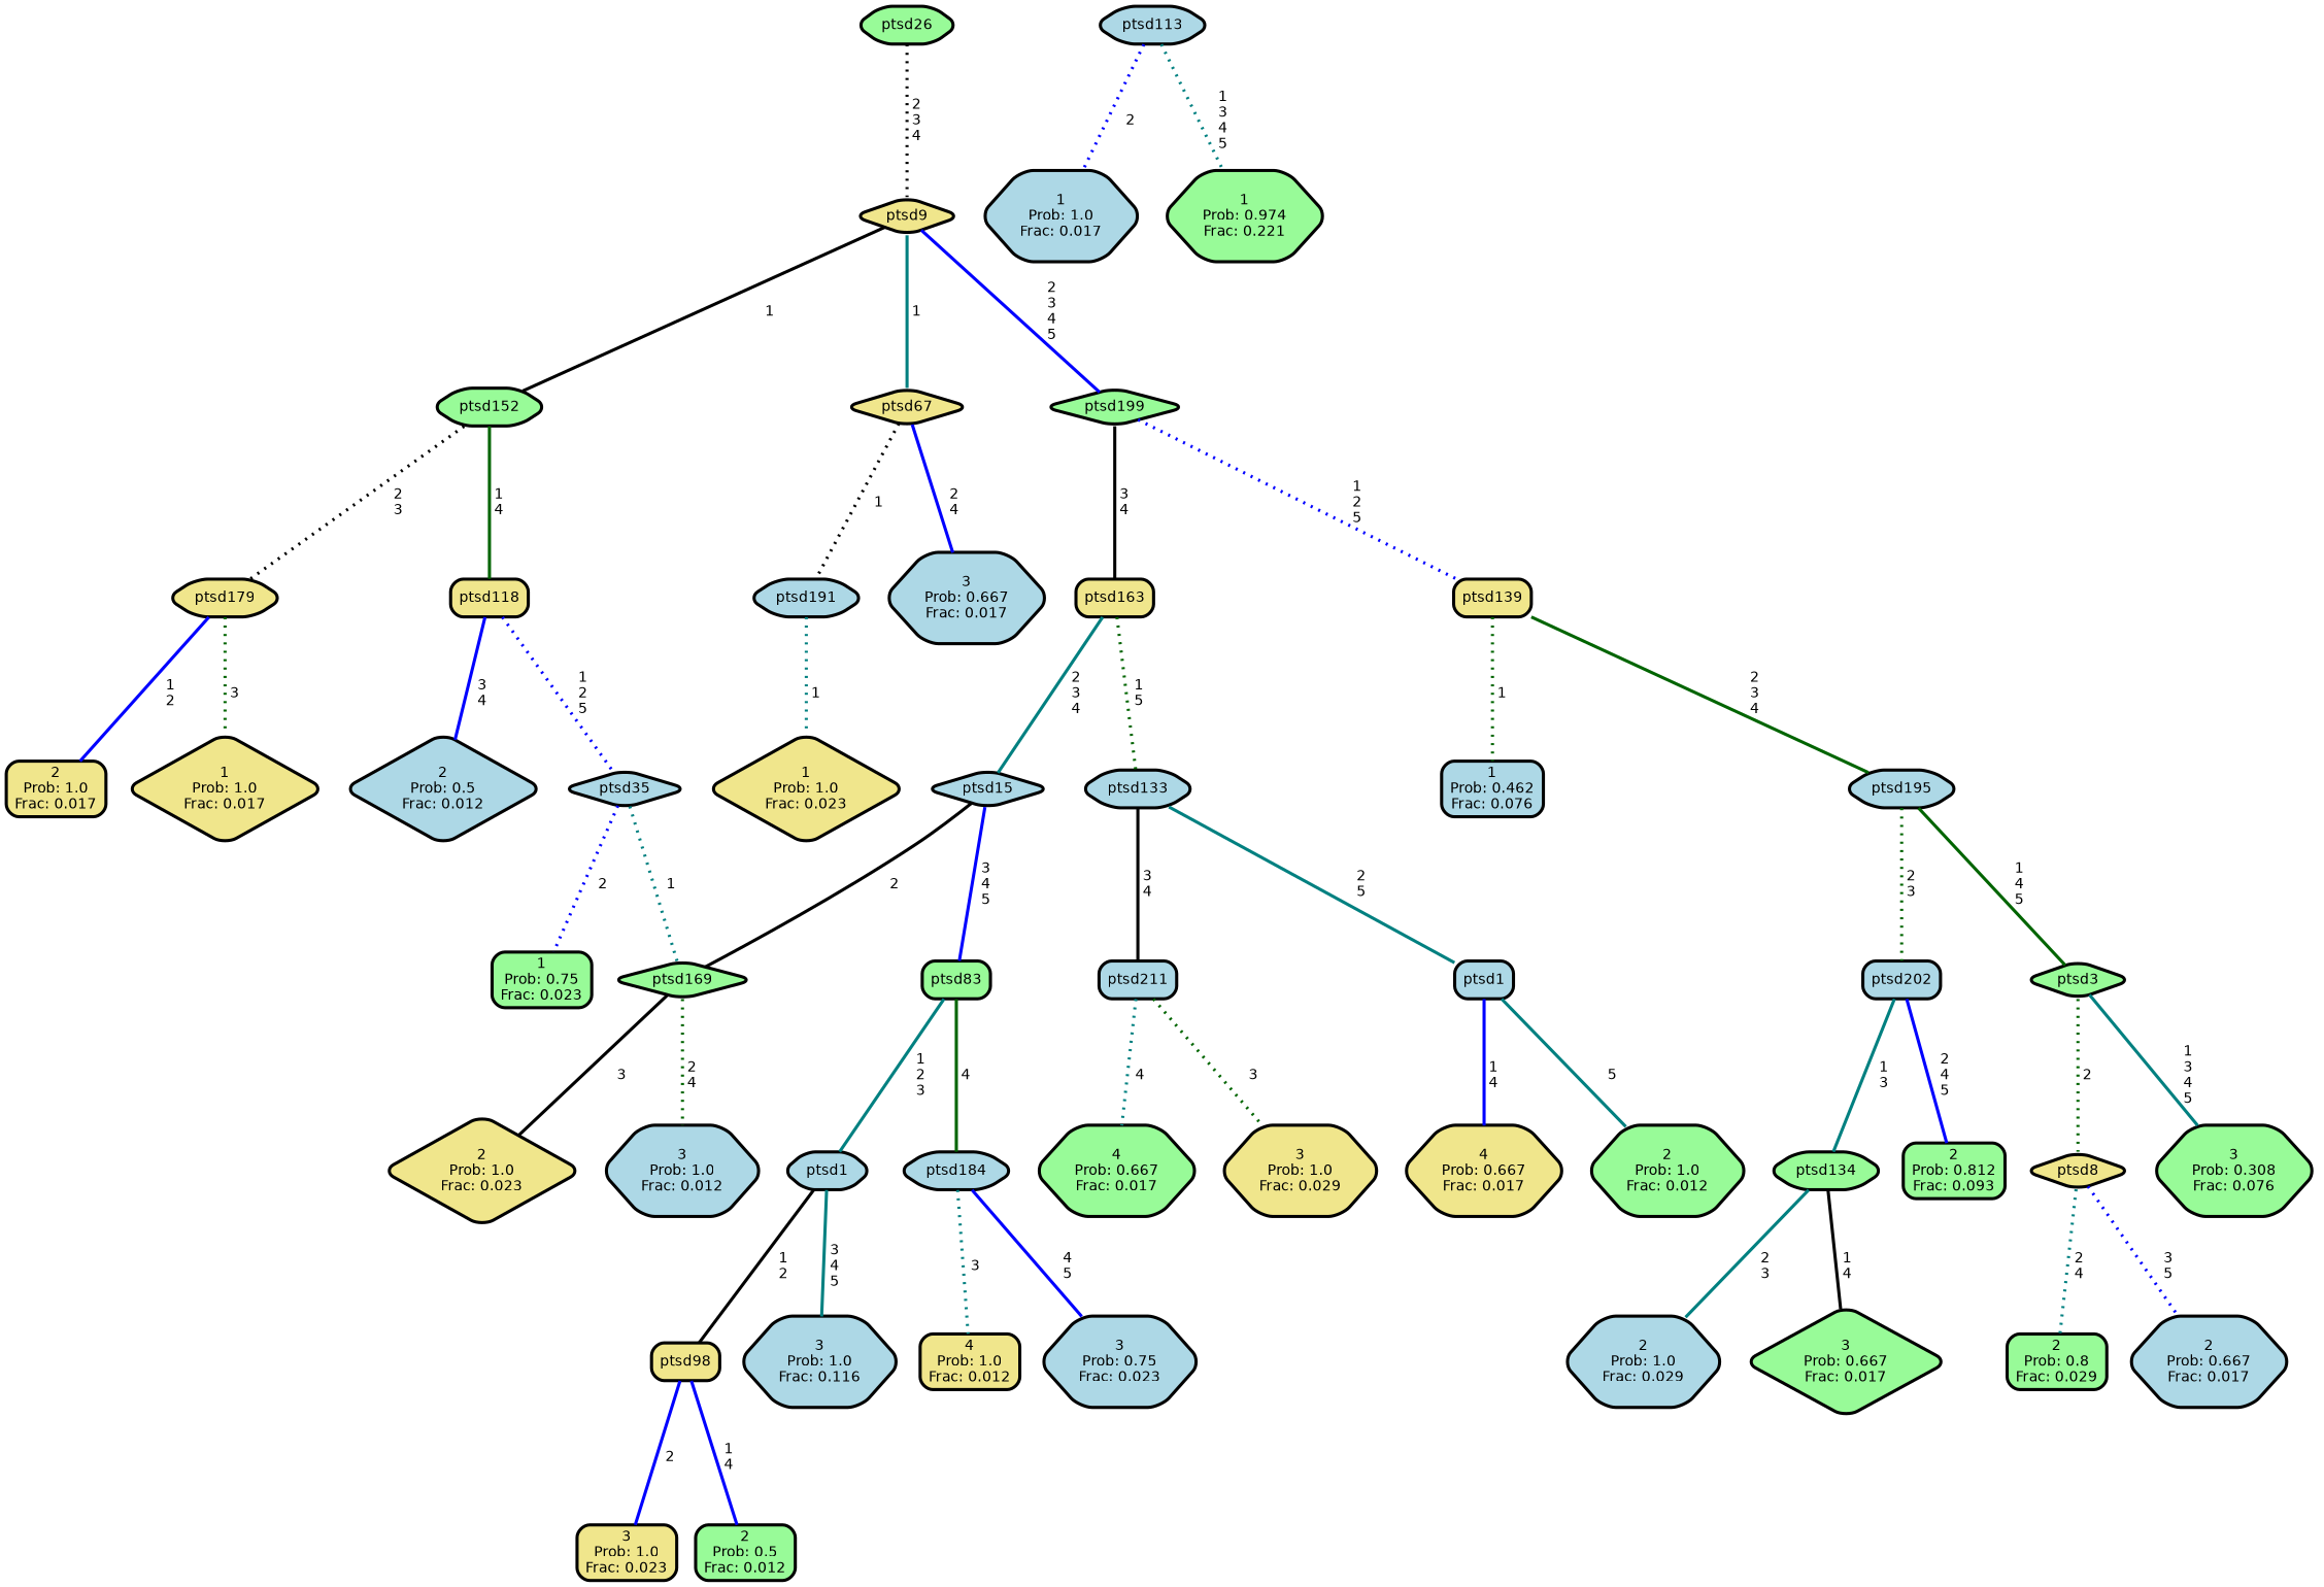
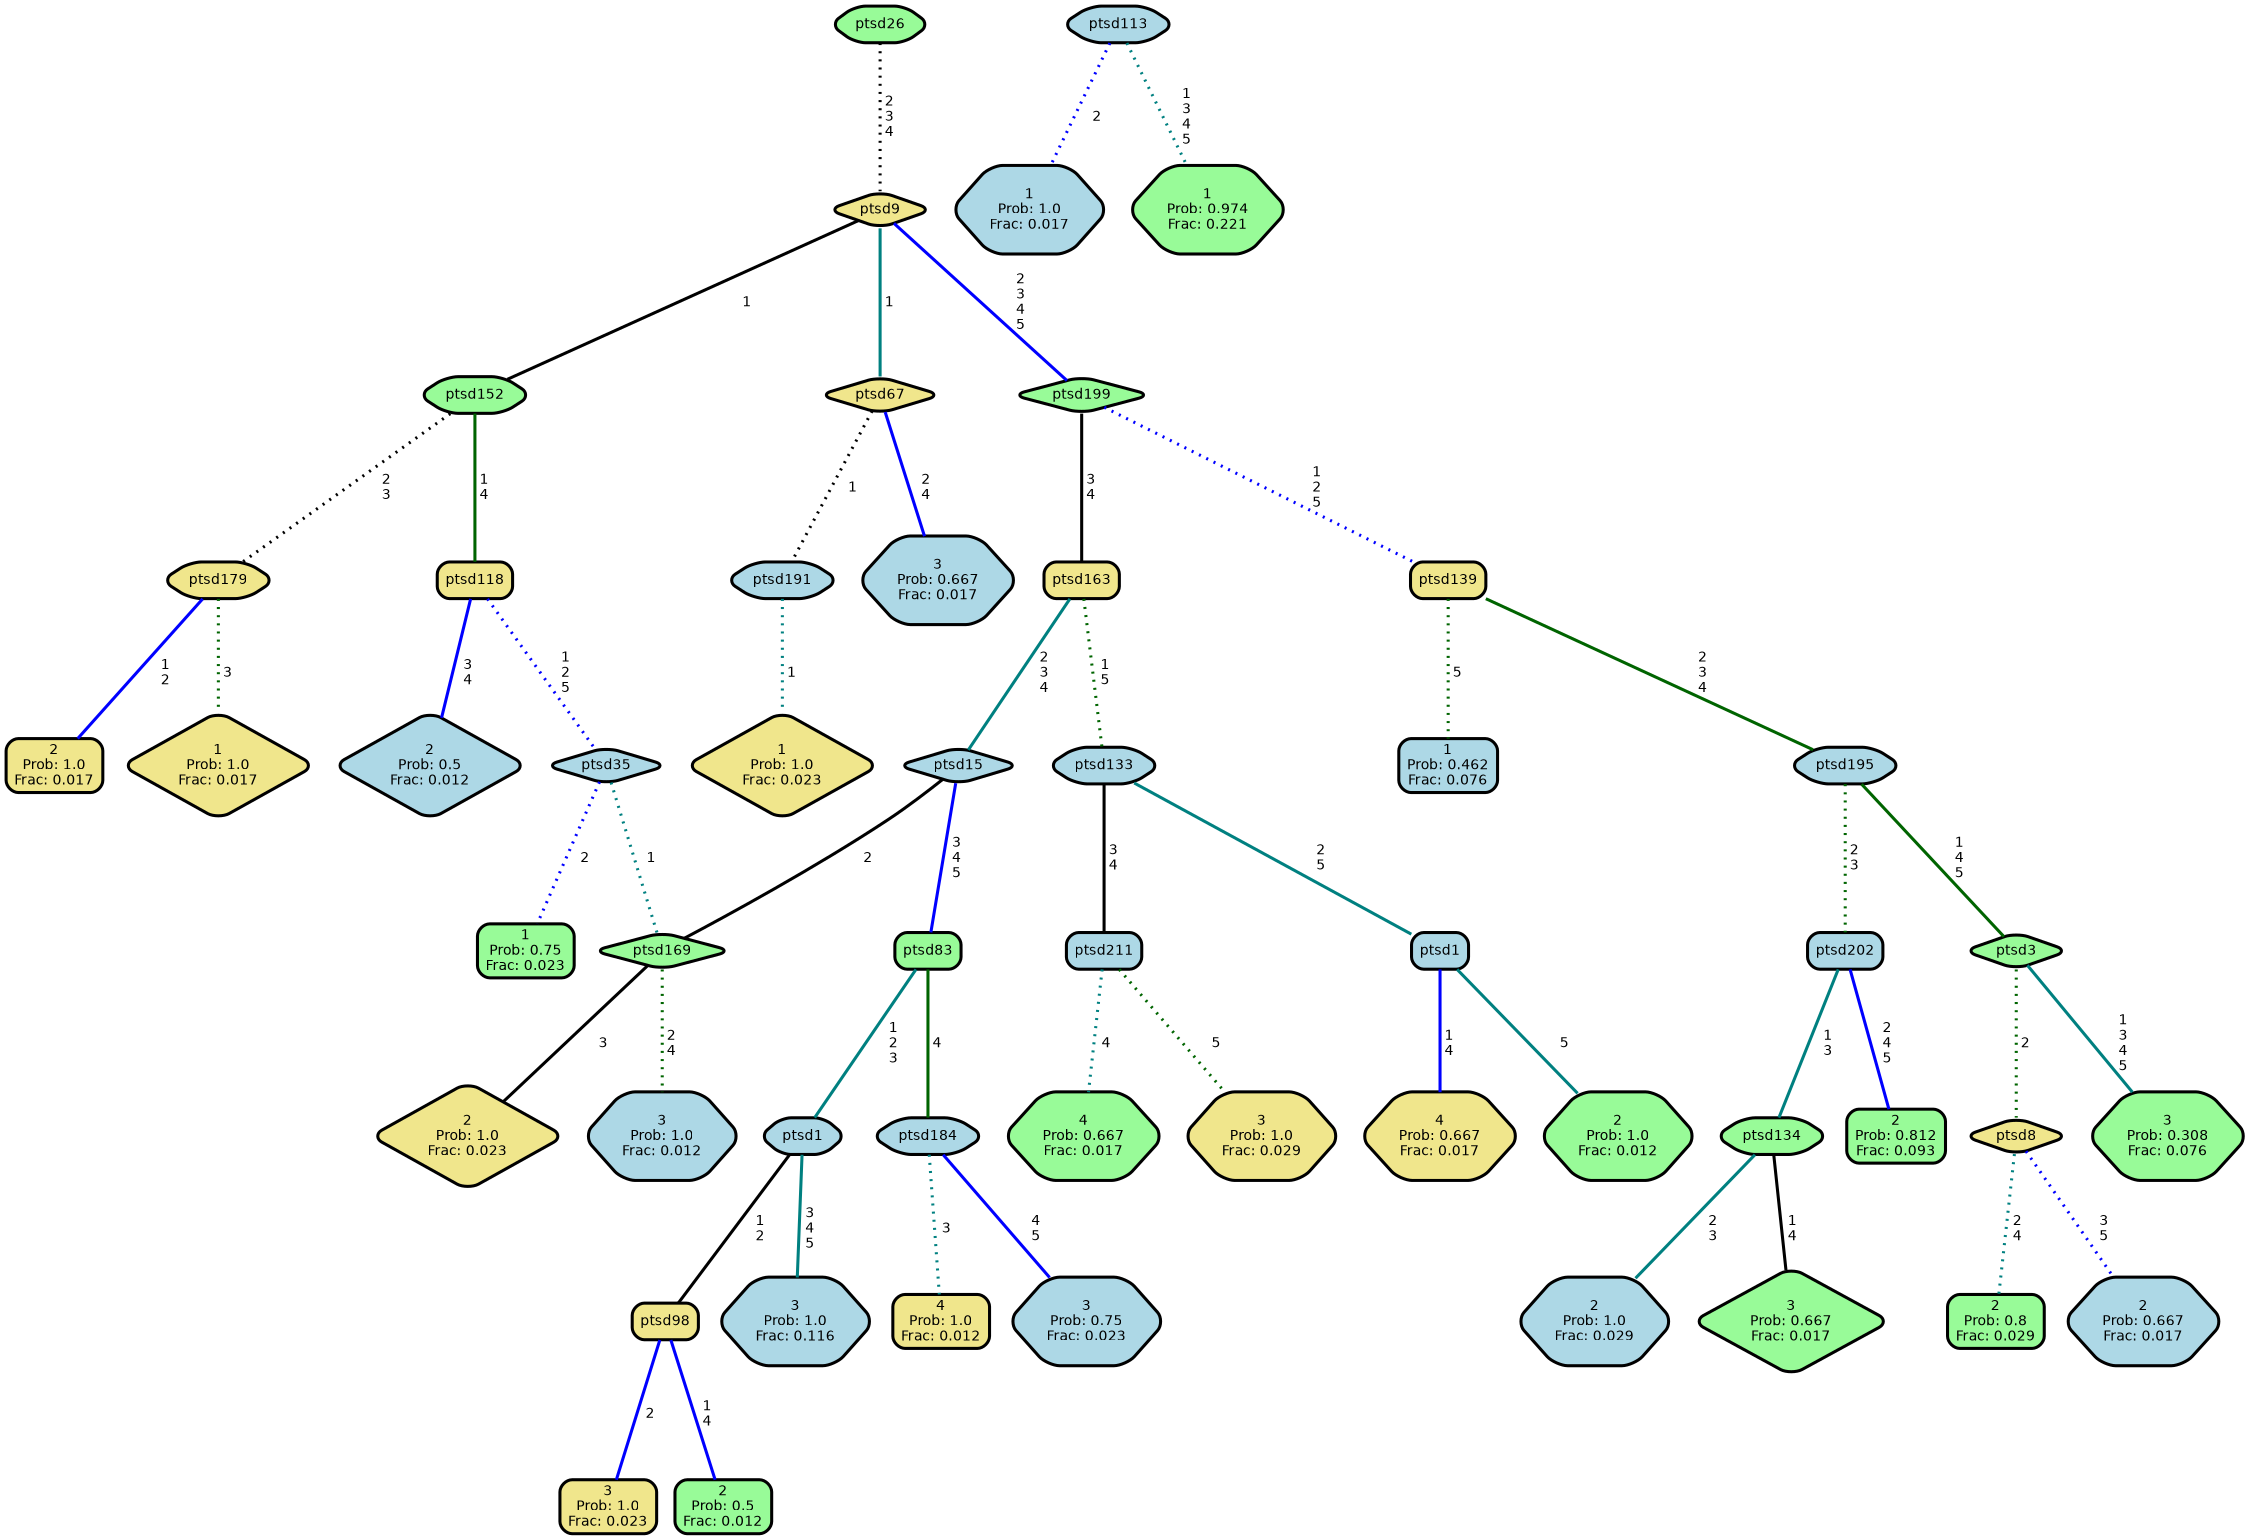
  graph {
    ranksep="0 equally"
    splines=straight
    node [color=black fillcolor=lightblue fontcolor=black fontname=helvetica penwidth=3 shape=hexagon style="filled, rounded"]
    edge [color=blue fontname=helvetica penwidth=3 style=solid]
    n1 [fillcolor=khaki label="2\nProb: 1.0\nFrac: 0.017" shape=box]
    n2 [fillcolor=khaki label=ptsd179]
    n3 [fillcolor=khaki label="1\nProb: 1.0\nFrac: 0.017" shape=diamond]
    n4 [fillcolor=palegreen label=ptsd152]
    n5 [fillcolor=khaki label=ptsd118 shape=box]
    n6 [label="2\nProb: 0.5\nFrac: 0.012" shape=diamond]
    n7 [label=ptsd35 shape=diamond]
    n8 [fillcolor=palegreen label="1\nProb: 0.75\nFrac: 0.023" shape=box]
    n9 [fillcolor=palegreen label=ptsd169 shape=diamond]
    n10 [label="1\nProb: 1.0\nFrac: 0.017"]
    n11 [label=ptsd113]
    n12 [fillcolor=palegreen label="1\nProb: 0.974\nFrac: 0.221"]
    n13 [fillcolor=palegreen label=ptsd26]
    n14 [fillcolor=khaki label=ptsd9 shape=diamond]
    n15 [fillcolor=khaki label=ptsd67 shape=diamond]
    n16 [fillcolor=palegreen label=ptsd199 shape=diamond]
    n17 [fillcolor=khaki label="1\nProb: 1.0\nFrac: 0.023" shape=diamond]
    n18 [label=ptsd191]
    n19 [label="3\nProb: 0.667\nFrac: 0.017"]
    n20 [fillcolor=khaki label=ptsd163 shape=box]
    n21 [fillcolor=khaki label=ptsd139 shape=box]
    n22 [fillcolor=khaki label="2\nProb: 1.0\nFrac: 0.023" shape=diamond]
    n23 [label="3\nProb: 1.0\nFrac: 0.012"]
    n24 [label=ptsd15 shape=diamond]
    n25 [fillcolor=palegreen label=ptsd83 shape=box]
    n26 [label=ptsd1]
    n27 [label=ptsd184]
    n28 [fillcolor=khaki label="3\nProb: 1.0\nFrac: 0.023" shape=box]
    n29 [fillcolor=khaki label=ptsd98 shape=box]
    n30 [fillcolor=palegreen label="2\nProb: 0.5\nFrac: 0.012" shape=box]
    n31 [label="3\nProb: 1.0\nFrac: 0.116"]
    n32 [fillcolor=khaki label="4\nProb: 1.0\nFrac: 0.012" shape=box]
    n33 [label="3\nProb: 0.75\nFrac: 0.023"]
    n34 [label=ptsd133]
    n35 [label=ptsd211 shape=box]
    n36 [label=ptsd1 shape=box]
    n37 [fillcolor=palegreen label="4\nProb: 0.667\nFrac: 0.017"]
    n38 [fillcolor=khaki label="3\nProb: 1.0\nFrac: 0.029"]
    n39 [fillcolor=khaki label="4\nProb: 0.667\nFrac: 0.017"]
    n40 [fillcolor=palegreen label="2\nProb: 1.0\nFrac: 0.012"]
    n41 [label="1\nProb: 0.462\nFrac: 0.076" shape=box]
    n42 [label=ptsd195]
    n43 [label=ptsd202 shape=box]
    n44 [fillcolor=palegreen label=ptsd3 shape=diamond]
    n45 [label="2\nProb: 1.0\nFrac: 0.029"]
    n46 [fillcolor=palegreen label=ptsd134]
    n47 [fillcolor=palegreen label="3\nProb: 0.667\nFrac: 0.017" shape=diamond]
    n48 [fillcolor=palegreen label="2\nProb: 0.812\nFrac: 0.093" shape=box]
    n49 [fillcolor=khaki label=ptsd8 shape=diamond]
    n50 [fillcolor=palegreen label="3\nProb: 0.308\nFrac: 0.076"]
    n51 [fillcolor=palegreen label="2\nProb: 0.8\nFrac: 0.029" shape=box]
    n52 [label="2\nProb: 0.667\nFrac: 0.017"]
    subgraph sub_1 {
      rank=same
    }
    n2 -- n1 [label=" 1\n 2"]
    n2 -- n3 [color=darkgreen label=" 3" style=dotted]
    n4 -- n2 [color=black label=" 2\n 3" style=dotted]
    n4 -- n5 [color=darkgreen label=" 1\n 4" style=bold]
    n5 -- n6 [label=" 3\n 4"]
    n5 -- n7 [label=" 1\n 2\n 5" style=dotted]
    n7 -- n8 [label=" 2" style=dotted]
    n7 -- n9 [color=teal label=" 1" style=dotted]
    n9 -- n22 [color=black label=" 3"]
    n9 -- n23 [color=darkgreen label=" 2\n 4" style=dotted]
    n11 -- n10 [label=" 2" style=dotted]
    n11 -- n12 [color=teal label=" 1\n 3\n 4\n 5" style=dotted]
    n13 -- n14 [color=black label=" 2\n 3\n 4" style=dotted]
    n14 -- n4 [color=black label=" 1"]
    n14 -- n15 [color=teal label=" 1" style=bold]
    n14 -- n16 [label=" 2\n 3\n 4\n 5" style=bold]
    n15 -- n18 [color=black label=" 1" style=dotted]
    n15 -- n19 [label=" 2\n 4"]
    n16 -- n20 [color=black label=" 3\n 4"]
    n16 -- n21 [label=" 1\n 2\n 5" style=dotted]
    n18 -- n17 [color=teal label=" 1" style=dotted]
    n20 -- n24 [color=teal label=" 2\n 3\n 4"]
    n20 -- n34 [color=darkgreen label=" 1\n 5" style=dotted]
-   n21 -- n41 [color=darkgreen label=" 1" style=dotted]
+   n21 -- n41 [color=darkgreen label=" 5" style=dotted]
    n21 -- n42 [color=darkgreen label=" 2\n 3\n 4" style=bold]
    n24 -- n9 [color=black label=" 2"]
    n24 -- n25 [label=" 3\n 4\n 5" style=bold]
    n25 -- n26 [color=teal label=" 1\n 2\n 3"]
    n25 -- n27 [color=darkgreen label=" 4" style=bold]
    n26 -- n29 [color=black label=" 1\n 2"]
    n26 -- n31 [color=teal label=" 3\n 4\n 5"]
    n27 -- n32 [color=teal label=" 3" style=dotted]
    n27 -- n33 [label=" 4\n 5"]
    n29 -- n28 [label=" 2"]
    n29 -- n30 [label=" 1\n 4"]
    n34 -- n35 [color=black label=" 3\n 4" style=bold]
    n34 -- n36 [color=teal label=" 2\n 5"]
    n35 -- n37 [color=teal label=" 4" style=dotted]
-   n35 -- n38 [color=darkgreen label=" 3" style=dotted]
+   n35 -- n38 [color=darkgreen label=" 5" style=dotted]
    n36 -- n39 [label=" 1\n 4"]
    n36 -- n40 [color=teal label=" 5"]
    n42 -- n43 [color=darkgreen label=" 2\n 3" style=dotted]
    n42 -- n44 [color=darkgreen label=" 1\n 4\n 5" style=bold]
    n43 -- n46 [color=teal label=" 1\n 3"]
    n43 -- n48 [label=" 2\n 4\n 5" style=bold]
    n44 -- n49 [color=darkgreen label=" 2" style=dotted]
    n44 -- n50 [color=teal label=" 1\n 3\n 4\n 5"]
    n46 -- n45 [color=teal label=" 2\n 3"]
    n46 -- n47 [color=black label=" 1\n 4"]
    n49 -- n51 [color=teal label=" 2\n 4" style=dotted]
    n49 -- n52 [label=" 3\n 5" style=dotted]
  }
